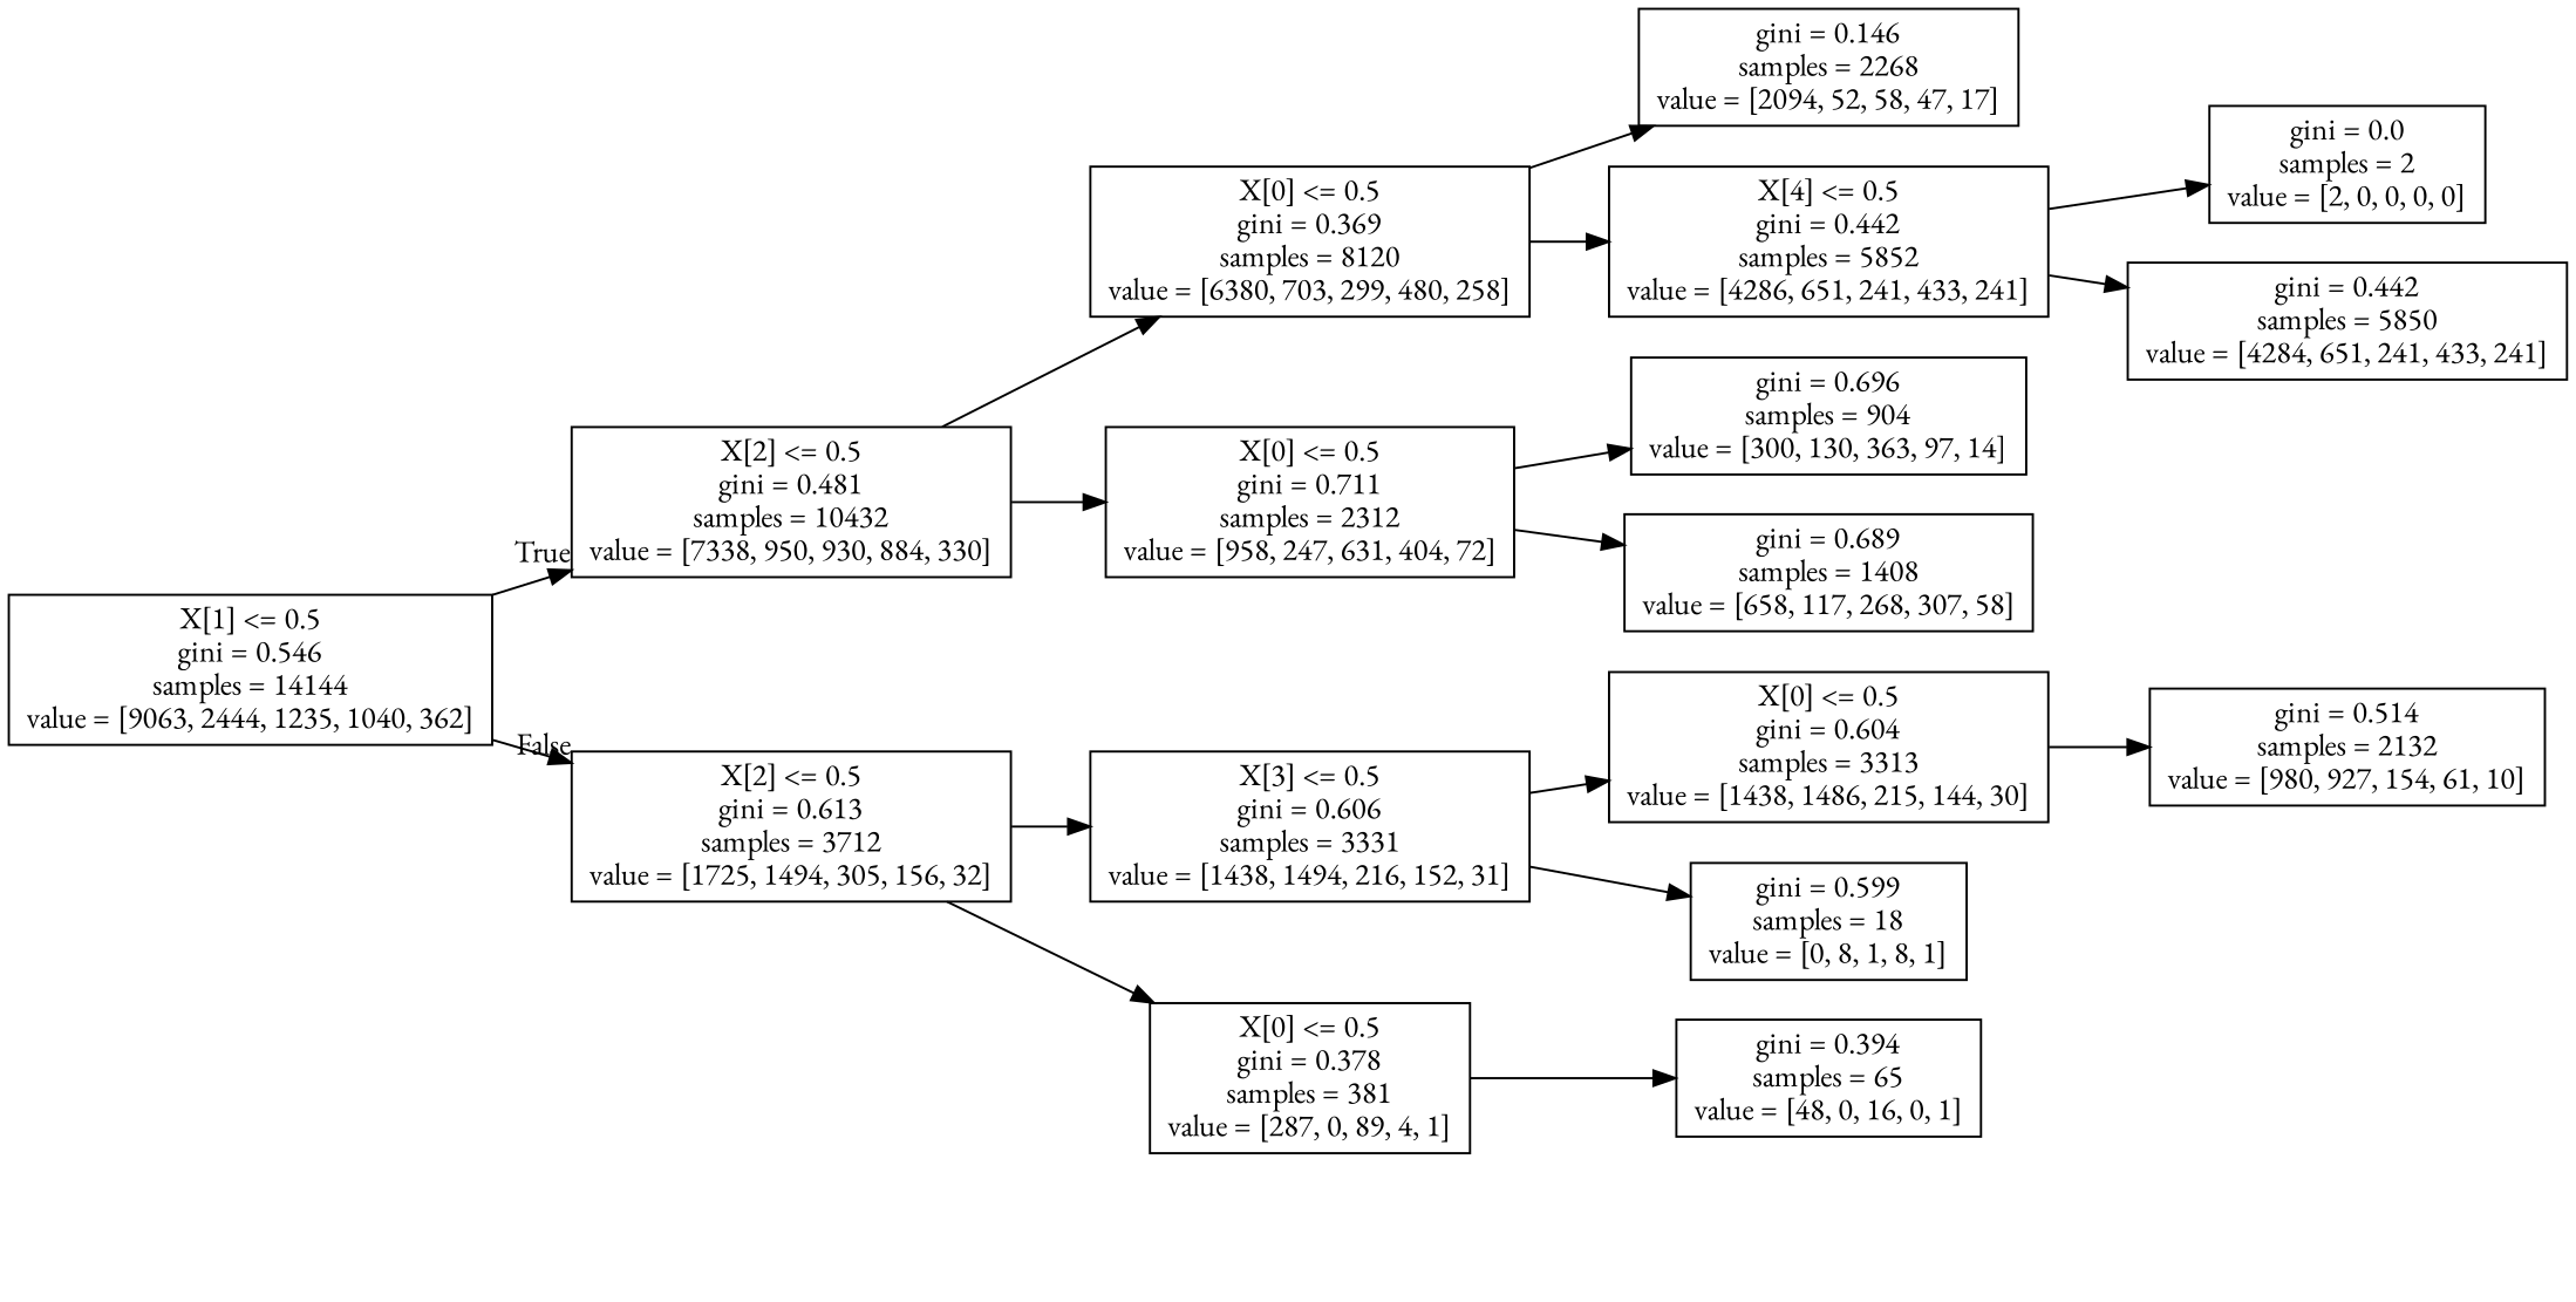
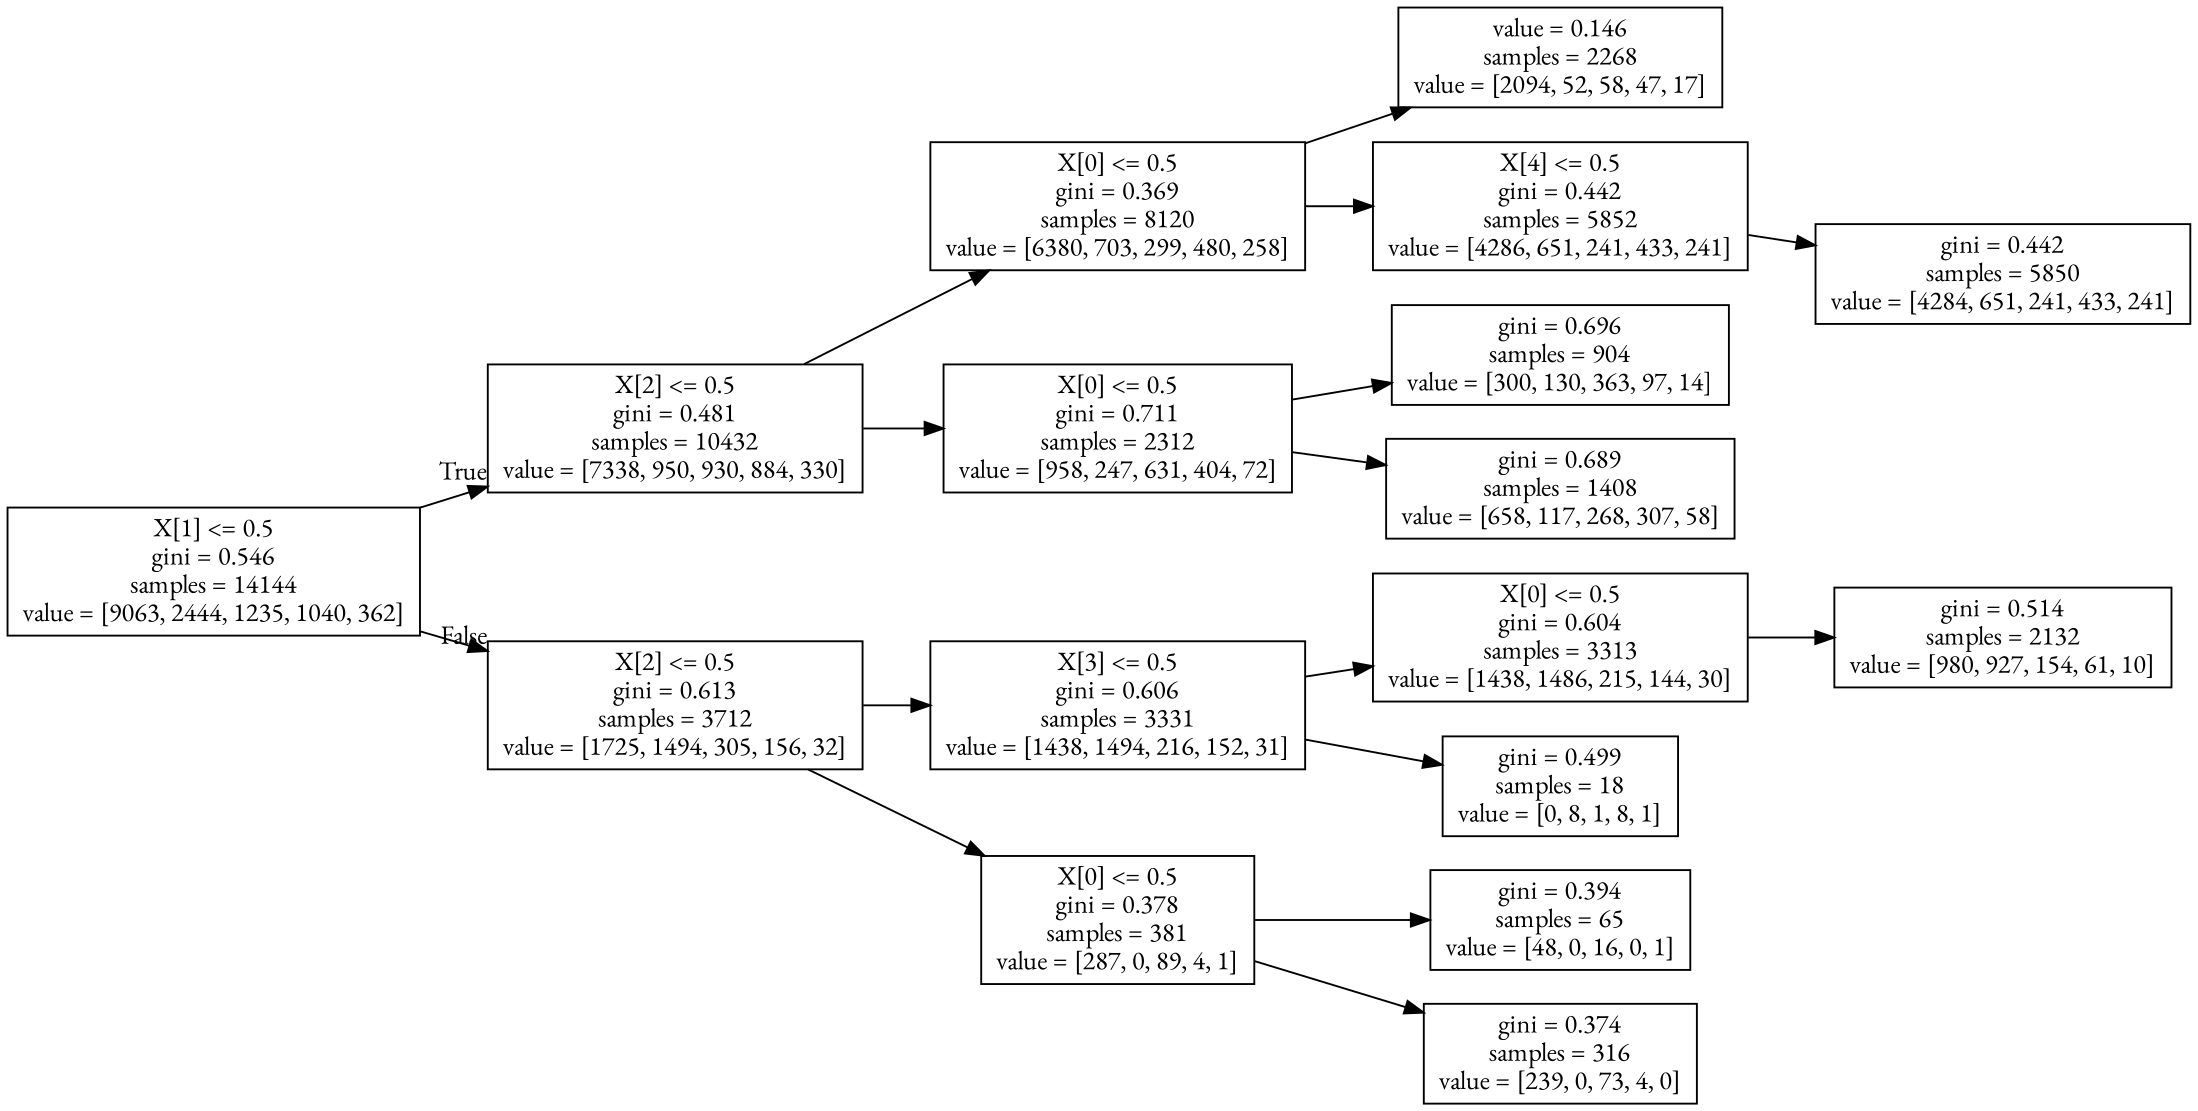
  digraph {
    fontname="EB Garamond"
    rankdir=LR
    node [fontname="EB Garamond" shape=box]
    edge [fontname="EB Garamond"]
    n1 [label="X[1] <= 0.5\ngini = 0.546\nsamples = 14144\nvalue = [9063, 2444, 1235, 1040, 362]"]
    n2 [label="X[2] <= 0.5\ngini = 0.481\nsamples = 10432\nvalue = [7338, 950, 930, 884, 330]"]
    n3 [label="X[2] <= 0.5\ngini = 0.613\nsamples = 3712\nvalue = [1725, 1494, 305, 156, 32]"]
    n4 [label="X[0] <= 0.5\ngini = 0.369\nsamples = 8120\nvalue = [6380, 703, 299, 480, 258]"]
    n5 [label="X[0] <= 0.5\ngini = 0.711\nsamples = 2312\nvalue = [958, 247, 631, 404, 72]"]
    n6 [label="X[3] <= 0.5\ngini = 0.606\nsamples = 3331\nvalue = [1438, 1494, 216, 152, 31]"]
    n7 [label="X[0] <= 0.5\ngini = 0.378\nsamples = 381\nvalue = [287, 0, 89, 4, 1]"]
-   n8 [label="gini = 0.146\nsamples = 2268\nvalue = [2094, 52, 58, 47, 17]"]
+   n8 [label="value = 0.146\nsamples = 2268\nvalue = [2094, 52, 58, 47, 17]"]
    n9 [label="X[4] <= 0.5\ngini = 0.442\nsamples = 5852\nvalue = [4286, 651, 241, 433, 241]"]
    n10 [label="gini = 0.696\nsamples = 904\nvalue = [300, 130, 363, 97, 14]"]
    n11 [label="gini = 0.689\nsamples = 1408\nvalue = [658, 117, 268, 307, 58]"]
-   n12 [label="gini = 0.0\nsamples = 2\nvalue = [2, 0, 0, 0, 0]"]
    n13 [label="gini = 0.442\nsamples = 5850\nvalue = [4284, 651, 241, 433, 241]"]
    n14 [label="X[0] <= 0.5\ngini = 0.604\nsamples = 3313\nvalue = [1438, 1486, 215, 144, 30]"]
-   n15 [label="gini = 0.599\nsamples = 18\nvalue = [0, 8, 1, 8, 1]"]
+   n15 [label="gini = 0.499\nsamples = 18\nvalue = [0, 8, 1, 8, 1]"]
    n16 [label="gini = 0.394\nsamples = 65\nvalue = [48, 0, 16, 0, 1]"]
+   n17 [label="gini = 0.374\nsamples = 316\nvalue = [239, 0, 73, 4, 0]"]
    n18 [label="gini = 0.514\nsamples = 2132\nvalue = [980, 927, 154, 61, 10]"]
    n1 -> n2 [headlabel=True labelangle=45 labeldistance=2.5]
    n1 -> n3 [headlabel=False labelangle=-45 labeldistance=2.5]
    n2 -> n4
    n2 -> n5
    n3 -> n6
    n3 -> n7
    n4 -> n8
    n4 -> n9
    n5 -> n10
    n5 -> n11
    n6 -> n14
    n6 -> n15
    n7 -> n16
-   n9 -> n12
+   n7 -> n17
    n9 -> n13
    n14 -> n18
  }
